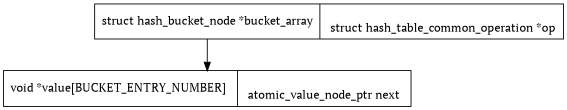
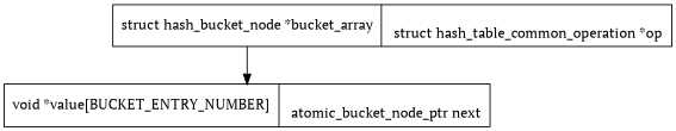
  digraph {
    rankdir=TB
    fontname="PT Serif"
    node [shape=record fontname="PT Serif"]
    n1 [label="<p0>struct hash_bucket_node *bucket_array\l|\n        struct hash_table_common_operation *op\l"]
-   n2 [label=" void *value[BUCKET_ENTRY_NUMBER]\l|\n        atomic_value_node_ptr next\l"]
+   n2 [label=" void *value[BUCKET_ENTRY_NUMBER]\l|\n        atomic_bucket_node_ptr next\l"]
    n1 -> n2 [tailport=p0 fontname="PT Serif"]
  }
